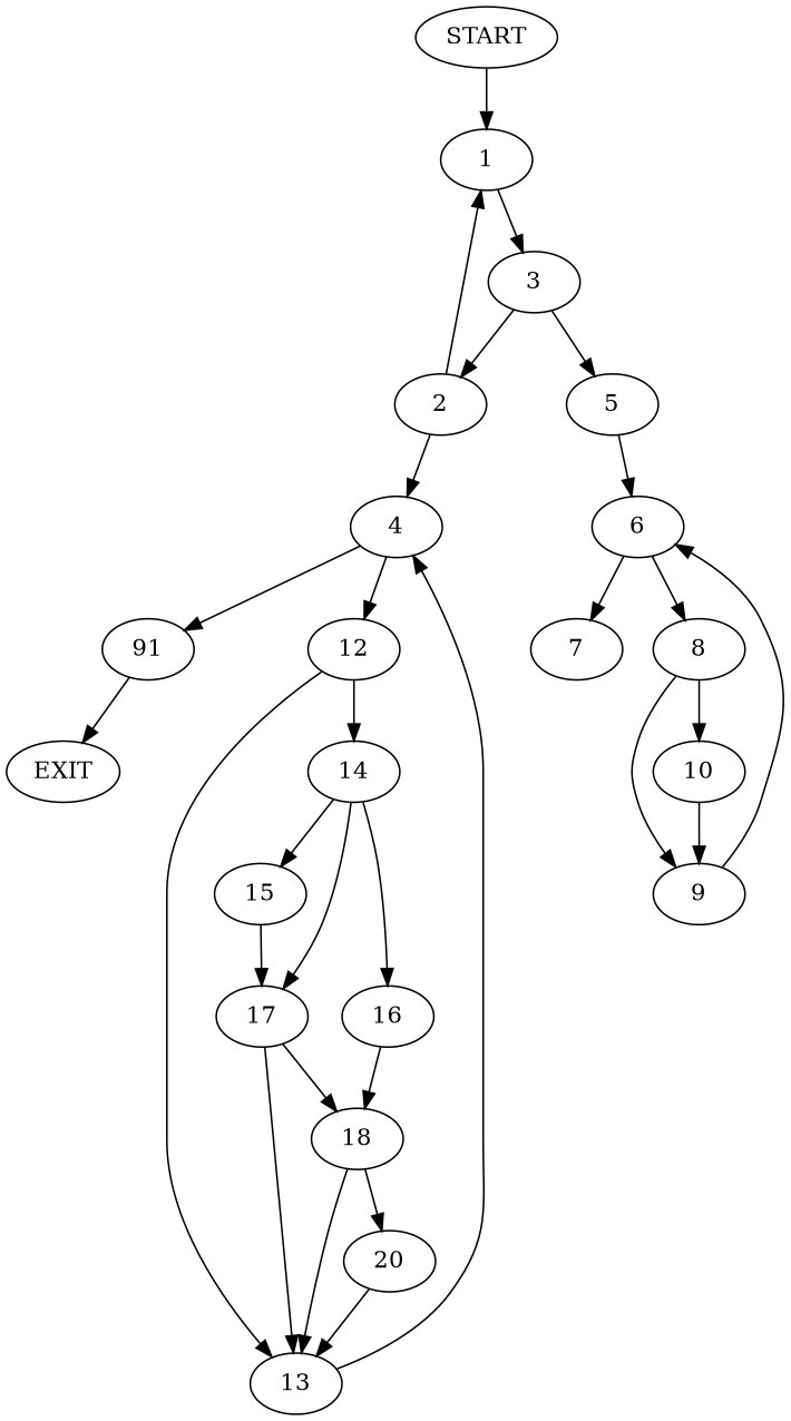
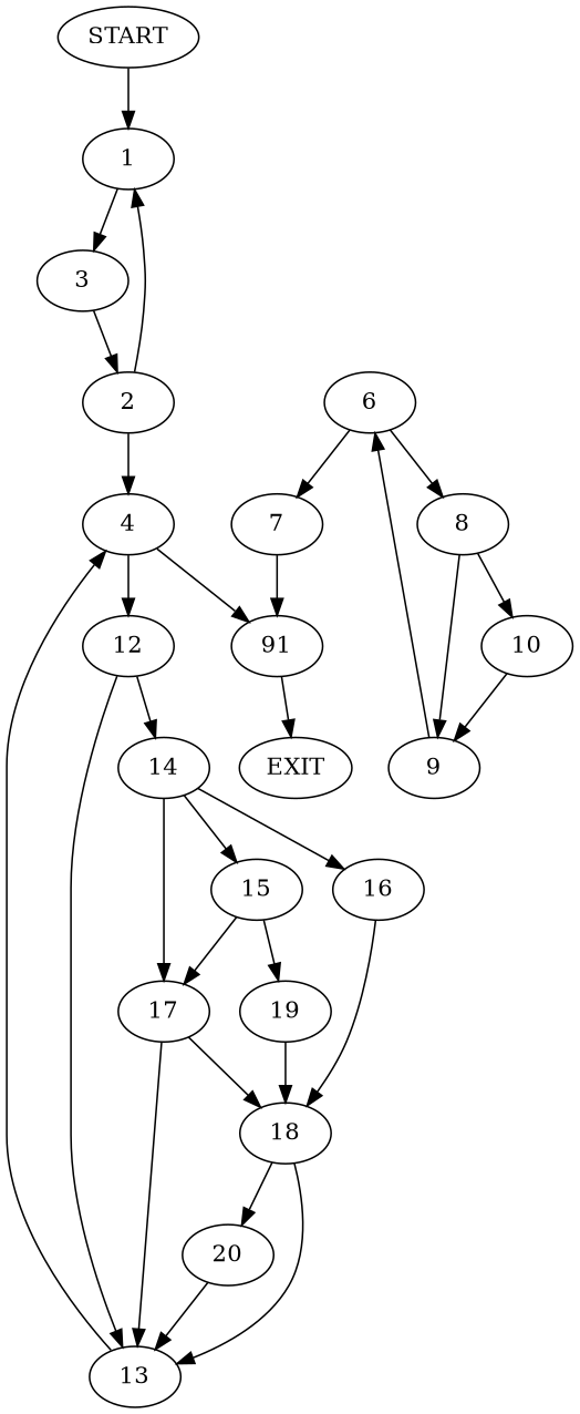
  digraph {
    n1 [label=START]
    1
    3
    n4 [label=EXIT]
    2
    4
-   5
    n8 [label=91]
    12
    6
    13
    14
    7
    8
    9
    10
    15
    16
    17
+   19
    18
    20
    n1 -> 1
    1 -> 3
    3 -> 2
-   3 -> 5
    2 -> 1
    2 -> 4
    4 -> n8
    4 -> 12
-   5 -> 6
    n8 -> n4
    12 -> 13
    12 -> 14
    6 -> 7
    6 -> 8
    13 -> 4
    14 -> 15
    14 -> 16
    14 -> 17
+   7 -> n8
    8 -> 9
    8 -> 10
    9 -> 6
    10 -> 9
    15 -> 17
+   15 -> 19
    16 -> 18
    17 -> 13
    17 -> 18
+   19 -> 18
    18 -> 13
    18 -> 20
    20 -> 13
  }
